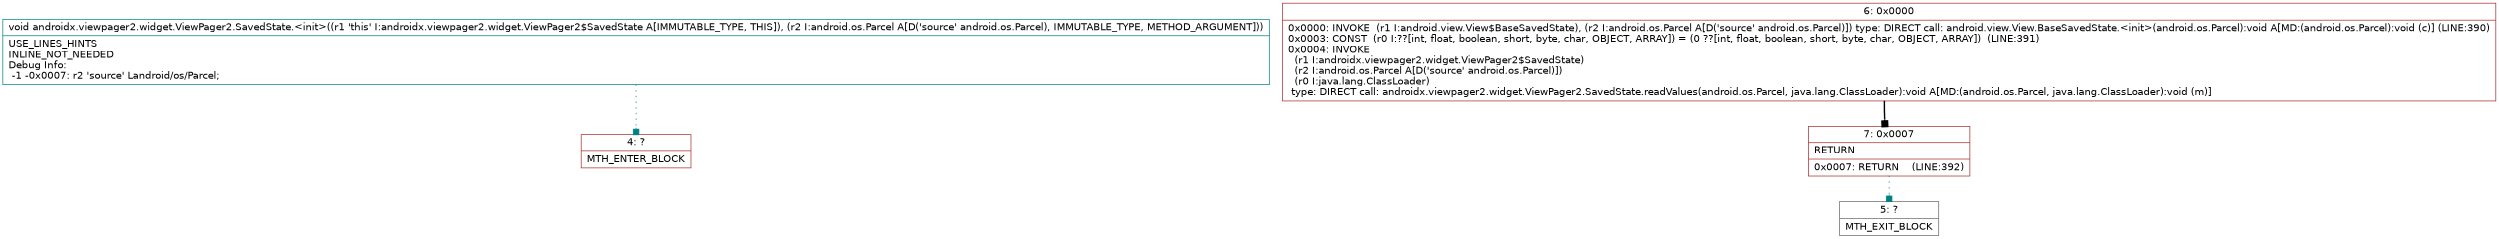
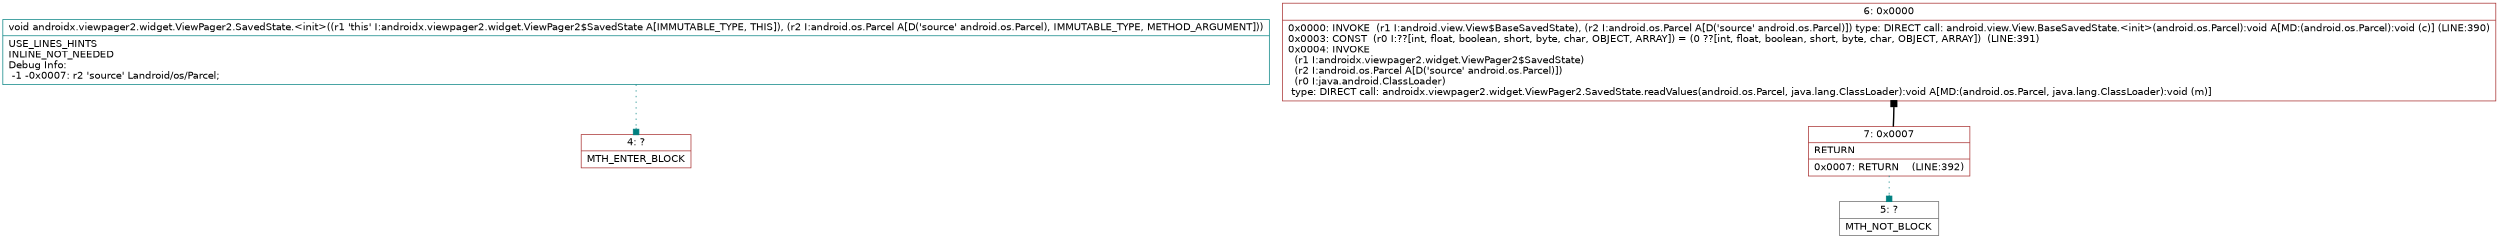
  digraph {
    fontname="DejaVu Sans"
    node [color=brown fontname="DejaVu Sans" shape=record]
    edge [arrowhead=box color=teal fontname="DejaVu Sans" style=dotted]
    n1 [label="{4\:\ ?|MTH_ENTER_BLOCK\l}"]
-   n2 [label="{6\:\ 0x0000|0x0000: INVOKE  (r1 I:android.view.View$BaseSavedState), (r2 I:android.os.Parcel A[D('source' android.os.Parcel)]) type: DIRECT call: android.view.View.BaseSavedState.\<init\>(android.os.Parcel):void A[MD:(android.os.Parcel):void (c)] (LINE:390)\l0x0003: CONST  (r0 I:??[int, float, boolean, short, byte, char, OBJECT, ARRAY]) = (0 ??[int, float, boolean, short, byte, char, OBJECT, ARRAY])  (LINE:391)\l0x0004: INVOKE  \l  (r1 I:androidx.viewpager2.widget.ViewPager2$SavedState)\l  (r2 I:android.os.Parcel A[D('source' android.os.Parcel)])\l  (r0 I:java.lang.ClassLoader)\l type: DIRECT call: androidx.viewpager2.widget.ViewPager2.SavedState.readValues(android.os.Parcel, java.lang.ClassLoader):void A[MD:(android.os.Parcel, java.lang.ClassLoader):void (m)]\l}"]
+   n2 [label="{6\:\ 0x0000|0x0000: INVOKE  (r1 I:android.view.View$BaseSavedState), (r2 I:android.os.Parcel A[D('source' android.os.Parcel)]) type: DIRECT call: android.view.View.BaseSavedState.\<init\>(android.os.Parcel):void A[MD:(android.os.Parcel):void (c)] (LINE:390)\l0x0003: CONST  (r0 I:??[int, float, boolean, short, byte, char, OBJECT, ARRAY]) = (0 ??[int, float, boolean, short, byte, char, OBJECT, ARRAY])  (LINE:391)\l0x0004: INVOKE  \l  (r1 I:androidx.viewpager2.widget.ViewPager2$SavedState)\l  (r2 I:android.os.Parcel A[D('source' android.os.Parcel)])\l  (r0 I:java.android.ClassLoader)\l type: DIRECT call: androidx.viewpager2.widget.ViewPager2.SavedState.readValues(android.os.Parcel, java.lang.ClassLoader):void A[MD:(android.os.Parcel, java.lang.ClassLoader):void (m)]\l}"]
    n3 [label="{7\:\ 0x0007|RETURN\l|0x0007: RETURN    (LINE:392)\l}"]
-   n4 [color=gray40 label="{5\:\ ?|MTH_EXIT_BLOCK\l}"]
+   n4 [color=gray40 label="{5\:\ ?|MTH_NOT_BLOCK\l}"]
    n5 [color=teal label="{void androidx.viewpager2.widget.ViewPager2.SavedState.\<init\>((r1 'this' I:androidx.viewpager2.widget.ViewPager2$SavedState A[IMMUTABLE_TYPE, THIS]), (r2 I:android.os.Parcel A[D('source' android.os.Parcel), IMMUTABLE_TYPE, METHOD_ARGUMENT]))  | USE_LINES_HINTS\lINLINE_NOT_NEEDED\lDebug Info:\l  \-1 \-0x0007: r2 'source' Landroid\/os\/Parcel;\l}"]
-   n2 -> n3 [color=black style=bold]
+   n3 -> n2 [color=black style=bold]
    n3 -> n4
    n5 -> n1
  }
